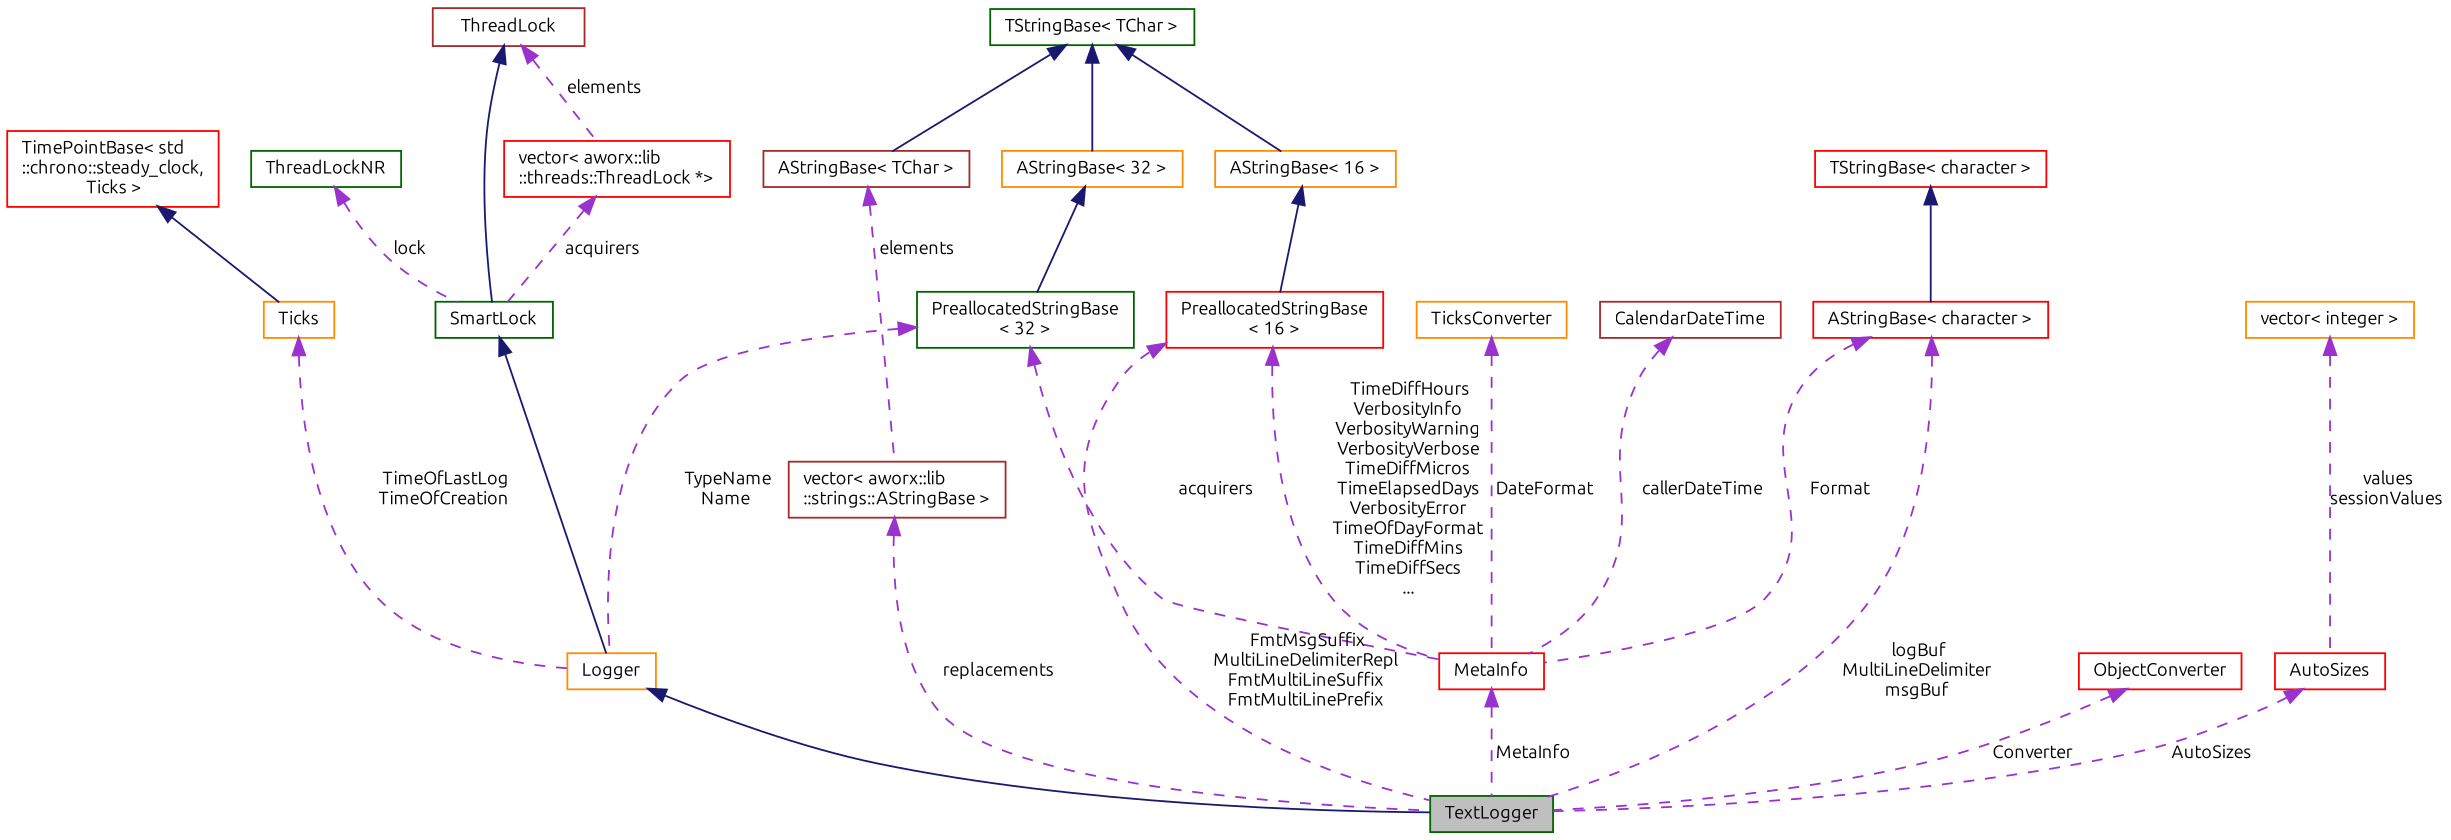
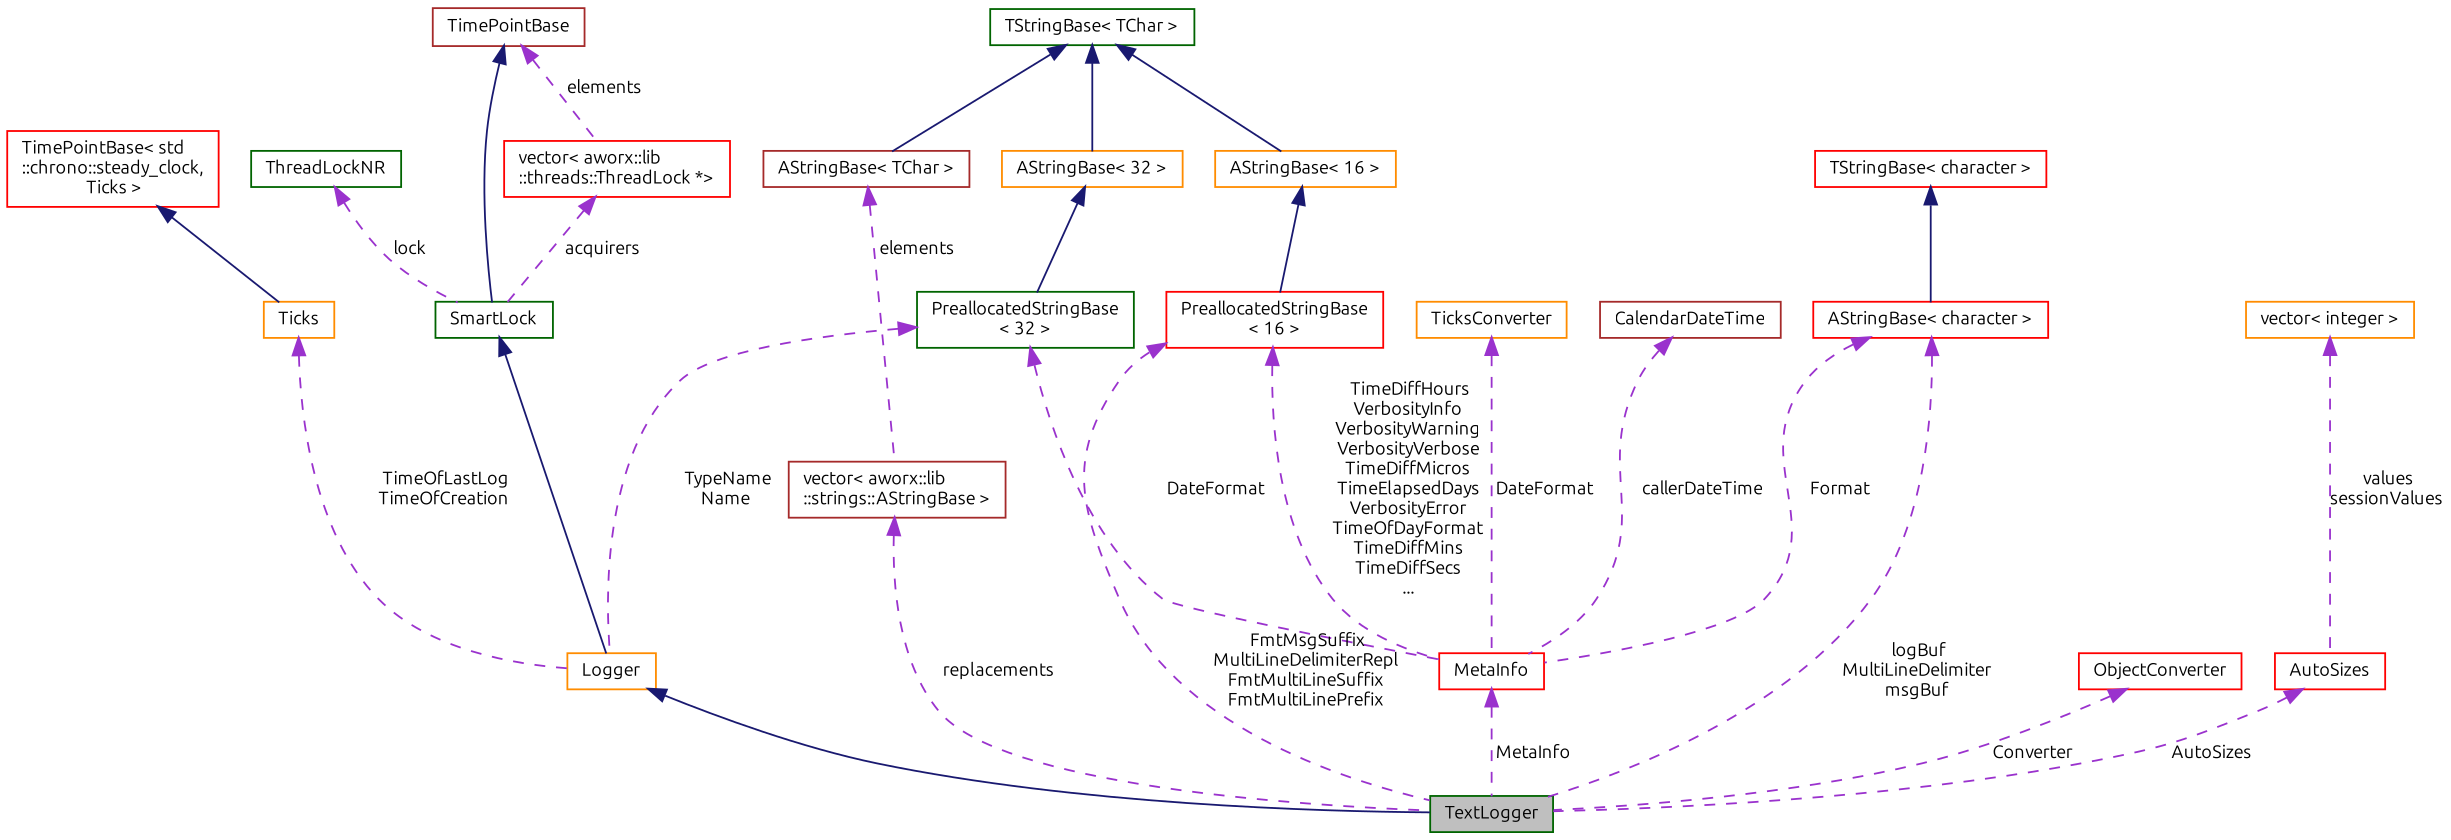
  digraph {
    fontname=Ubuntu
    rankdir=TB
    node [color=red fillcolor=white fontname=Ubuntu fontsize=10 shape=record style=filled]
    edge [color=darkorchid3 dir=back fontname=Ubuntu fontsize=10 labelfontname=Helvetica labelfontsize=10 style=dashed]
    n1 [color=darkgreen fillcolor=grey75 fontcolor=black height=0.2 label=TextLogger width=0.4]
    n2 [color=darkorange height=0.2 label=Logger width=0.4]
    n3 [color=darkgreen height=0.2 label=SmartLock width=0.4]
-   n4 [color=brown height=0.2 label=ThreadLock width=0.4]
+   n4 [color=brown height=0.2 label=TimePointBase width=0.4]
    n5 [height=0.2 label="vector\< aworx::lib\l::threads::ThreadLock *\>" width=0.4]
    n6 [color=darkgreen height=0.2 label=ThreadLockNR width=0.4]
    n7 [color=darkorange height=0.2 label=Ticks width=0.4]
    n8 [height=0.2 label="TimePointBase\< std\l::chrono::steady_clock,\l Ticks \>" width=0.4]
    n9 [color=darkgreen height=0.2 label="PreallocatedStringBase\l\< 32 \>" width=0.4]
    n10 [height=0.2 label=MetaInfo width=0.4]
    n11 [color=darkorange height=0.2 label="AStringBase\< 32 \>" width=0.4]
    n12 [color=darkgreen height=0.2 label="TStringBase\< TChar \>" width=0.4]
    n13 [color=brown height=0.2 label="AStringBase\< TChar \>" width=0.4]
    n14 [color=darkorange height=0.2 label="AStringBase\< 16 \>" width=0.4]
    n15 [color=brown height=0.2 label="vector\< aworx::lib\l::strings::AStringBase \>" width=0.4]
    n16 [height=0.2 label="PreallocatedStringBase\l\< 16 \>" width=0.4]
    n17 [height=0.2 label=AutoSizes width=0.4]
    n18 [color=darkorange height=0.2 label="vector\< integer \>" width=0.4]
    n19 [height=0.2 label=ObjectConverter width=0.4]
    n20 [color=brown height=0.2 label=CalendarDateTime width=0.4]
    n21 [color=darkorange height=0.2 label=TicksConverter width=0.4]
    n22 [height=0.2 label="AStringBase\< character \>" width=0.4]
    n23 [height=0.2 label="TStringBase\< character \>" width=0.4]
    n2 -> n1 [color=midnightblue style=solid]
    n3 -> n2 [color=midnightblue style=solid]
    n4 -> n3 [color=midnightblue style=solid]
    n4 -> n5 [label=" elements"]
    n5 -> n3 [label=" acquirers"]
    n6 -> n3 [label=" lock"]
    n7 -> n2 [label=" TimeOfLastLog\nTimeOfCreation"]
    n8 -> n7 [color=midnightblue style=solid]
    n9 -> n2 [label=" TypeName\nName"]
-   n9 -> n10 [label=" acquirers"]
+   n9 -> n10 [label=" DateFormat"]
    n10 -> n1 [label=" MetaInfo"]
    n11 -> n9 [color=midnightblue style=solid]
    n12 -> n11 [color=midnightblue style=solid]
    n12 -> n13 [color=midnightblue style=solid]
    n12 -> n14 [color=midnightblue style=solid]
    n13 -> n15 [label=" elements"]
    n14 -> n16 [color=midnightblue style=solid]
    n15 -> n1 [label=" replacements"]
    n16 -> n1 [label=" FmtMsgSuffix\nMultiLineDelimiterRepl\nFmtMultiLineSuffix\nFmtMultiLinePrefix"]
    n16 -> n10 [label=" TimeDiffHours\nVerbosityInfo\nVerbosityWarning\nVerbosityVerbose\nTimeDiffMicros\nTimeElapsedDays\nVerbosityError\nTimeOfDayFormat\nTimeDiffMins\nTimeDiffSecs\n..."]
    n17 -> n1 [label=" AutoSizes"]
    n18 -> n17 [label=" values\nsessionValues"]
    n19 -> n1 [label=" Converter"]
    n20 -> n10 [label=" callerDateTime"]
    n21 -> n10 [label=" DateFormat"]
    n22 -> n1 [label=" logBuf\nMultiLineDelimiter\nmsgBuf"]
    n22 -> n10 [label=" Format"]
    n23 -> n22 [color=midnightblue style=solid]
  }
